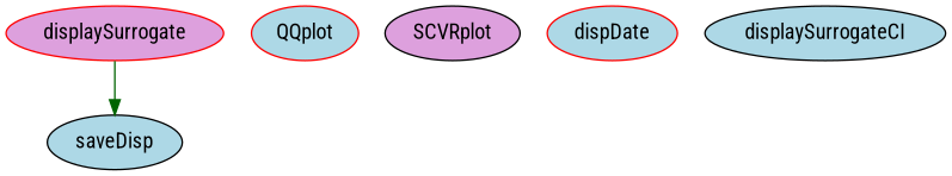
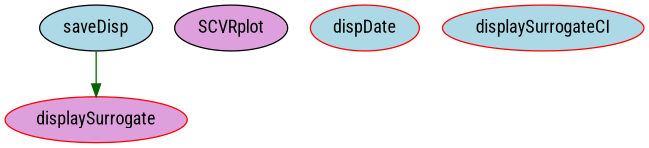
  digraph {
    fontname="Roboto Condensed"
    node [style=filled fillcolor=lightblue color=red fontname="Roboto Condensed"]
    displaySurrogate [fillcolor=plum]
    saveDisp [color=black]
-   QQplot
    SCVRplot [fillcolor=plum color=black]
    dispDate
-   displaySurrogateCI [color=black]
-   displaySurrogate -> saveDisp [color=darkgreen fontname="Roboto Condensed"]
+   displaySurrogateCI
+   saveDisp -> displaySurrogate [color=darkgreen fontname="Roboto Condensed"]
  }
